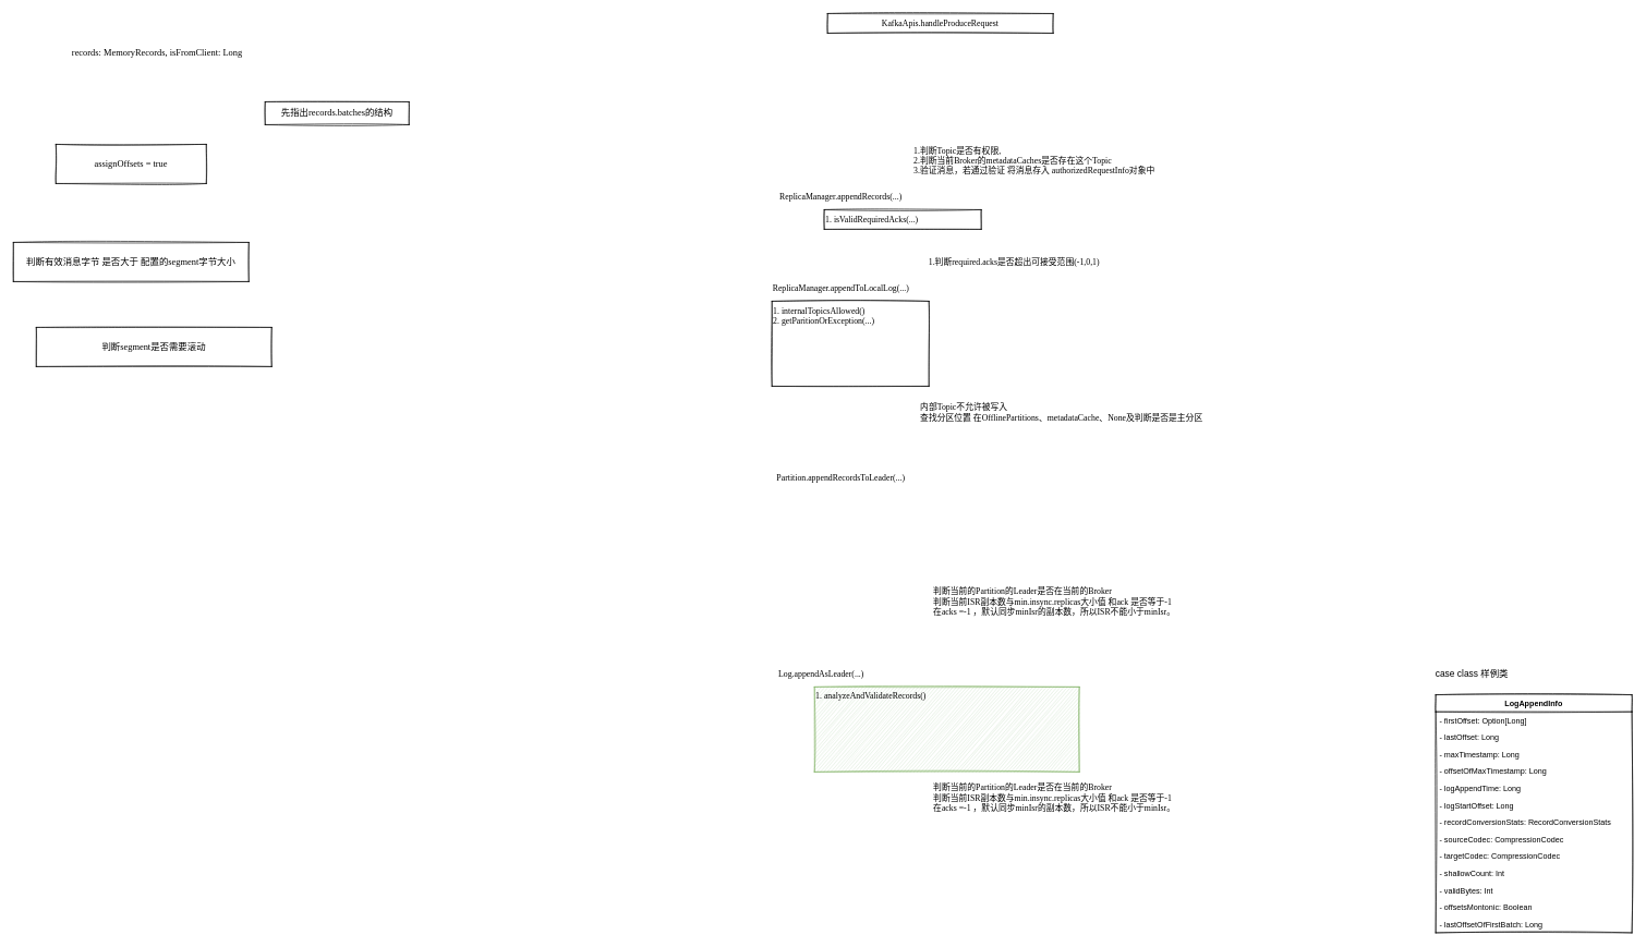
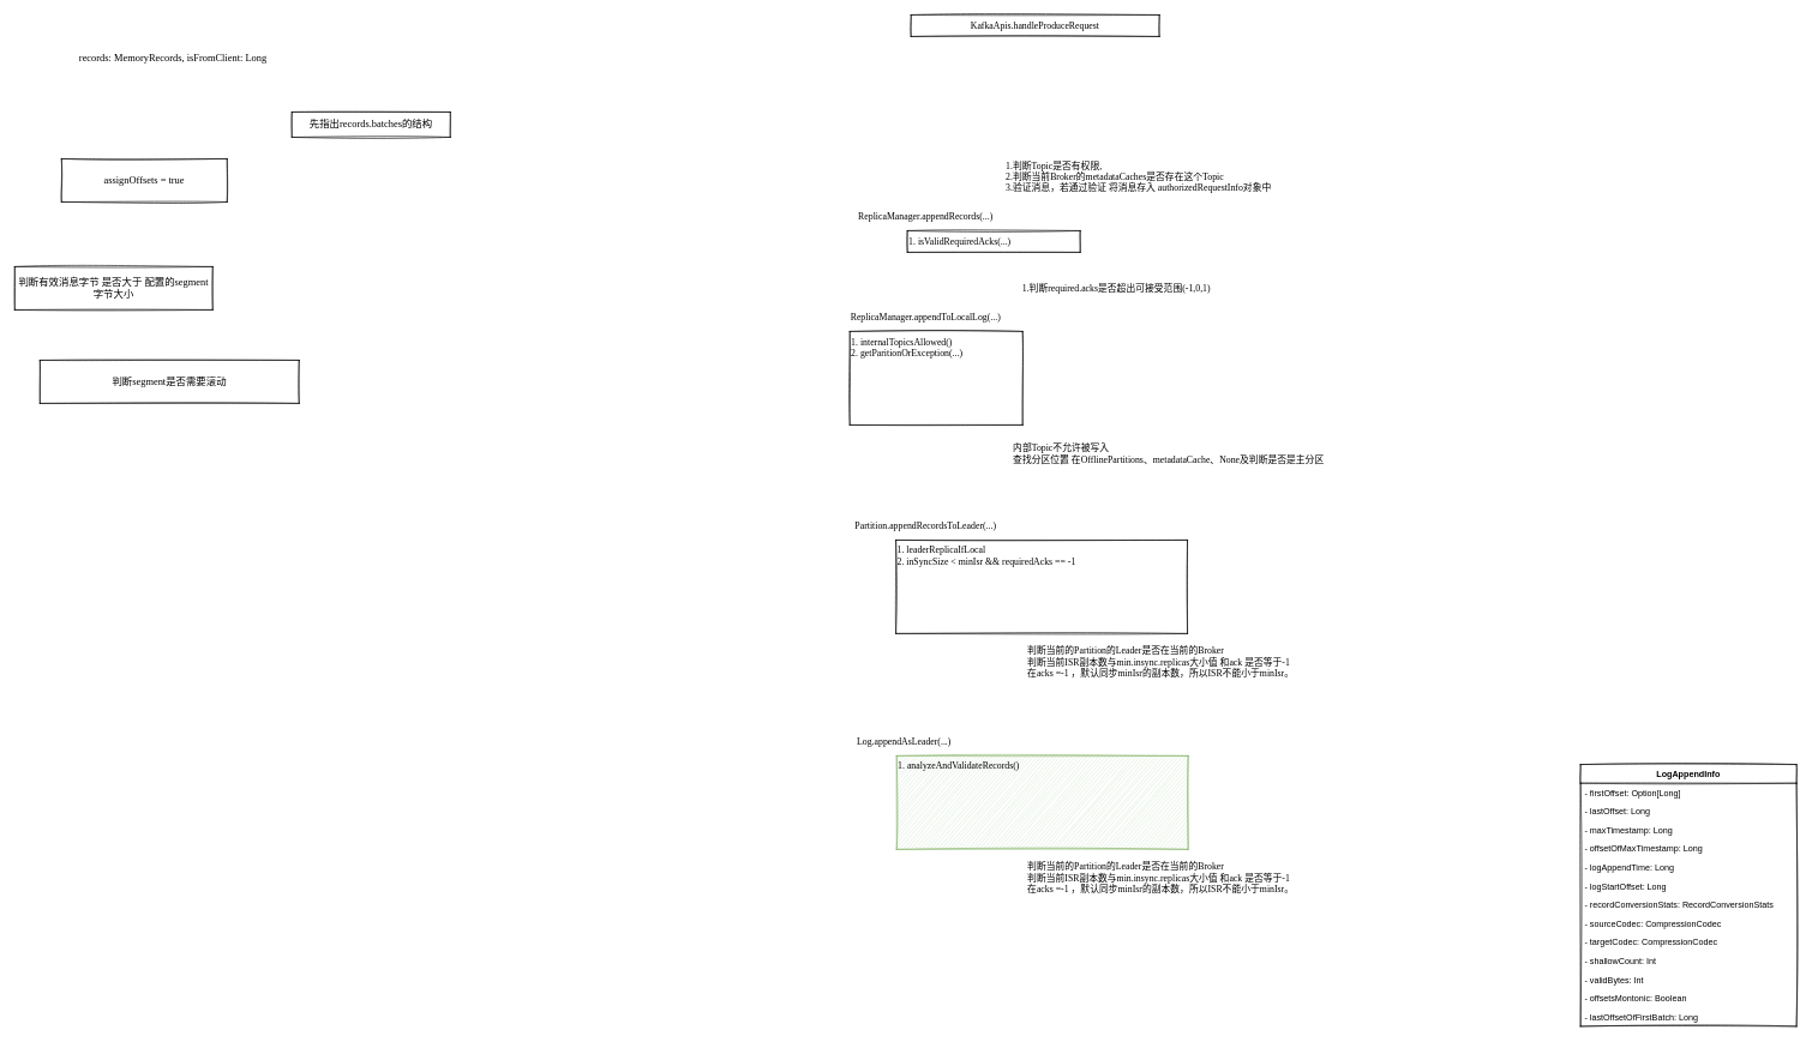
  <mxCell id="0" />
  <mxCell id="1" parent="0" />
  <mxCell id="2" value="KafkaApis.handleProduceRequest" style="rounded=0;whiteSpace=wrap;html=1;fillColor=none;sketch=1;fontFamily=Comic Sans MS;fontSize=13;" parent="1" vertex="1"><mxGeometry x="1265" y="20" width="345" height="30" as="geometry" /></mxCell>
  <mxCell id="3" value="1.判断Topic是否有权限,&lt;br style=&quot;font-size: 13px&quot;&gt;2.判断当前Broker的metadataCaches是否存在这个Topic&lt;br style=&quot;font-size: 13px&quot;&gt;3.验证消息，若通过验证 将消息存入 authorizedRequestInfo对象中" style="text;html=1;align=left;verticalAlign=top;resizable=0;points=[];autosize=1;sketch=1;fontFamily=Comic Sans MS;fontSize=13;" parent="1" vertex="1"><mxGeometry x="1395" y="215" width="410" height="50" as="geometry" /></mxCell>
  <mxCell id="4" value="1. isValidRequiredAcks(...)" style="rounded=0;whiteSpace=wrap;html=1;sketch=1;fillColor=none;align=left;fontFamily=Comic Sans MS;fontSize=13;verticalAlign=top;" parent="1" vertex="1"><mxGeometry x="1260" y="320" width="240" height="30" as="geometry" /></mxCell>
  <mxCell id="5" value="ReplicaManager.appendRecords(...)" style="text;html=1;align=center;verticalAlign=middle;resizable=0;points=[];autosize=1;fontFamily=Comic Sans MS;fontSize=13;" parent="1" vertex="1"><mxGeometry x="1175" y="290" width="220" height="20" as="geometry" /></mxCell>
  <mxCell id="6" value="1.判断required.acks是否超出可接受范围(-1,0,1)" style="text;html=1;align=center;verticalAlign=middle;resizable=0;points=[];autosize=1;fontSize=13;fontFamily=Comic Sans MS;" parent="1" vertex="1"><mxGeometry x="1405" y="390" width="290" height="20" as="geometry" /></mxCell>
  <mxCell id="7" value="1. internalTopicsAllowed()&lt;br&gt;2. getParitionOrException(...)" style="rounded=0;whiteSpace=wrap;html=1;sketch=1;fillColor=none;align=left;fontFamily=Comic Sans MS;fontSize=13;verticalAlign=top;" parent="1" vertex="1"><mxGeometry x="1180" y="460" width="240" height="130" as="geometry" /></mxCell>
  <mxCell id="8" value="ReplicaManager.appendToLocalLog(...)" style="text;html=1;align=center;verticalAlign=middle;resizable=0;points=[];autosize=1;fontFamily=Comic Sans MS;fontSize=13;" parent="1" vertex="1"><mxGeometry x="1165" y="430" width="240" height="20" as="geometry" /></mxCell>
  <mxCell id="9" value="内部Topic不允许被写入&lt;br&gt;查找分区位置 在OfflinePartitions、metadataCache、None及判断是否是主分区" style="text;html=1;align=left;verticalAlign=middle;resizable=0;points=[];autosize=1;fontSize=13;fontFamily=Comic Sans MS;" parent="1" vertex="1"><mxGeometry x="1405" y="610" width="480" height="40" as="geometry" /></mxCell>
+ <mxCell id="10" value="1. leaderReplicaIfLocal&lt;br&gt;2. inSyncSize &amp;lt; minIsr &amp;amp;&amp;amp; requiredAcks == -1&amp;nbsp;" style="rounded=0;whiteSpace=wrap;html=1;sketch=1;fillColor=none;align=left;fontFamily=Comic Sans MS;fontSize=13;verticalAlign=top;" parent="1" vertex="1"><mxGeometry x="1244" y="750" width="405" height="130" as="geometry" /></mxCell>
  <mxCell id="11" value="Partition.appendRecordsToLeader(...)" style="text;html=1;align=center;verticalAlign=middle;resizable=0;points=[];autosize=1;fontFamily=Comic Sans MS;fontSize=13;" parent="1" vertex="1"><mxGeometry x="1165" y="720" width="240" height="20" as="geometry" /></mxCell>
  <mxCell id="12" value="判断当前的Partition的Leader是否在当前的Broker&lt;br&gt;判断当前ISR副本数与min.insync.replicas大小值 和ack 是否等于-1&lt;br&gt;在acks =-1 ，默认同步minIsr的副本数，所以ISR不能小于minIsr。" style="text;html=1;align=left;verticalAlign=middle;resizable=0;points=[];autosize=1;fontSize=13;fontFamily=Comic Sans MS;" parent="1" vertex="1"><mxGeometry x="1425" y="895" width="410" height="50" as="geometry" /></mxCell>
  <mxCell id="13" value="1. analyzeAndValidateRecords()" style="rounded=0;whiteSpace=wrap;html=1;sketch=1;fillColor=#d5e8d4;align=left;fontFamily=Comic Sans MS;fontSize=13;verticalAlign=top;strokeColor=#82b366;" parent="1" vertex="1"><mxGeometry x="1245" y="1050" width="405" height="130" as="geometry" /></mxCell>
  <mxCell id="14" value="判断当前的Partition的Leader是否在当前的Broker&lt;br&gt;判断当前ISR副本数与min.insync.replicas大小值 和ack 是否等于-1&lt;br&gt;在acks =-1 ，默认同步minIsr的副本数，所以ISR不能小于minIsr。" style="text;html=1;align=left;verticalAlign=middle;resizable=0;points=[];autosize=1;fontSize=13;fontFamily=Comic Sans MS;" parent="1" vertex="1"><mxGeometry x="1425" y="1195" width="410" height="50" as="geometry" /></mxCell>
  <mxCell id="15" value="Log.appendAsLeader(...)" style="text;html=1;align=center;verticalAlign=middle;resizable=0;points=[];autosize=1;fontSize=13;fontFamily=Comic Sans MS;" parent="1" vertex="1"><mxGeometry x="1175" y="1020" width="160" height="20" as="geometry" /></mxCell>
  <mxCell id="16" value="LogAppendInfo" style="swimlane;fontStyle=1;align=center;verticalAlign=top;childLayout=stackLayout;horizontal=1;startSize=26;horizontalStack=0;resizeParent=1;resizeParentMax=0;resizeLast=0;collapsible=1;marginBottom=0;sketch=1;" parent="1" vertex="1"><mxGeometry x="2195" y="1062" width="300" height="364" as="geometry" /></mxCell>
  <mxCell id="17" value="- firstOffset: Option[Long] " style="text;strokeColor=none;fillColor=none;align=left;verticalAlign=top;spacingLeft=4;spacingRight=4;overflow=hidden;rotatable=0;points=[[0,0.5],[1,0.5]];portConstraint=eastwest;sketch=1;" parent="16" vertex="1"><mxGeometry y="26" width="300" height="26" as="geometry" /></mxCell>
  <mxCell id="18" value="- lastOffset: Long" style="text;strokeColor=none;fillColor=none;align=left;verticalAlign=top;spacingLeft=4;spacingRight=4;overflow=hidden;rotatable=0;points=[[0,0.5],[1,0.5]];portConstraint=eastwest;sketch=1;" parent="16" vertex="1"><mxGeometry y="52" width="300" height="26" as="geometry" /></mxCell>
  <mxCell id="19" value="- maxTimestamp: Long&#10;" style="text;strokeColor=none;fillColor=none;align=left;verticalAlign=top;spacingLeft=4;spacingRight=4;overflow=hidden;rotatable=0;points=[[0,0.5],[1,0.5]];portConstraint=eastwest;sketch=1;" parent="16" vertex="1"><mxGeometry y="78" width="300" height="26" as="geometry" /></mxCell>
  <mxCell id="20" value="- offsetOfMaxTimestamp: Long" style="text;strokeColor=none;fillColor=none;align=left;verticalAlign=top;spacingLeft=4;spacingRight=4;overflow=hidden;rotatable=0;points=[[0,0.5],[1,0.5]];portConstraint=eastwest;sketch=1;" parent="16" vertex="1"><mxGeometry y="104" width="300" height="26" as="geometry" /></mxCell>
  <mxCell id="21" value="- logAppendTime: Long" style="text;strokeColor=none;fillColor=none;align=left;verticalAlign=top;spacingLeft=4;spacingRight=4;overflow=hidden;rotatable=0;points=[[0,0.5],[1,0.5]];portConstraint=eastwest;sketch=1;" parent="16" vertex="1"><mxGeometry y="130" width="300" height="26" as="geometry" /></mxCell>
  <mxCell id="22" value="- logStartOffset: Long" style="text;strokeColor=none;fillColor=none;align=left;verticalAlign=top;spacingLeft=4;spacingRight=4;overflow=hidden;rotatable=0;points=[[0,0.5],[1,0.5]];portConstraint=eastwest;sketch=1;" parent="16" vertex="1"><mxGeometry y="156" width="300" height="26" as="geometry" /></mxCell>
  <mxCell id="23" value="- recordConversionStats: RecordConversionStats" style="text;strokeColor=none;fillColor=none;align=left;verticalAlign=top;spacingLeft=4;spacingRight=4;overflow=hidden;rotatable=0;points=[[0,0.5],[1,0.5]];portConstraint=eastwest;sketch=1;" parent="16" vertex="1"><mxGeometry y="182" width="300" height="26" as="geometry" /></mxCell>
  <mxCell id="24" value="- sourceCodec: CompressionCodec" style="text;strokeColor=none;fillColor=none;align=left;verticalAlign=top;spacingLeft=4;spacingRight=4;overflow=hidden;rotatable=0;points=[[0,0.5],[1,0.5]];portConstraint=eastwest;sketch=1;" parent="16" vertex="1"><mxGeometry y="208" width="300" height="26" as="geometry" /></mxCell>
  <mxCell id="25" value="- targetCodec: CompressionCodec" style="text;strokeColor=none;fillColor=none;align=left;verticalAlign=top;spacingLeft=4;spacingRight=4;overflow=hidden;rotatable=0;points=[[0,0.5],[1,0.5]];portConstraint=eastwest;sketch=1;" parent="16" vertex="1"><mxGeometry y="234" width="300" height="26" as="geometry" /></mxCell>
  <mxCell id="26" value="- shallowCount: Int" style="text;strokeColor=none;fillColor=none;align=left;verticalAlign=top;spacingLeft=4;spacingRight=4;overflow=hidden;rotatable=0;points=[[0,0.5],[1,0.5]];portConstraint=eastwest;sketch=1;" parent="16" vertex="1"><mxGeometry y="260" width="300" height="26" as="geometry" /></mxCell>
  <mxCell id="27" value="- validBytes: Int" style="text;strokeColor=none;fillColor=none;align=left;verticalAlign=top;spacingLeft=4;spacingRight=4;overflow=hidden;rotatable=0;points=[[0,0.5],[1,0.5]];portConstraint=eastwest;sketch=1;" parent="16" vertex="1"><mxGeometry y="286" width="300" height="26" as="geometry" /></mxCell>
  <mxCell id="28" value="- offsetsMontonic: Boolean" style="text;strokeColor=none;fillColor=none;align=left;verticalAlign=top;spacingLeft=4;spacingRight=4;overflow=hidden;rotatable=0;points=[[0,0.5],[1,0.5]];portConstraint=eastwest;sketch=1;" parent="16" vertex="1"><mxGeometry y="312" width="300" height="26" as="geometry" /></mxCell>
  <mxCell id="29" value="- lastOffsetOfFirstBatch: Long&#10;" style="text;strokeColor=none;fillColor=none;align=left;verticalAlign=top;spacingLeft=4;spacingRight=4;overflow=hidden;rotatable=0;points=[[0,0.5],[1,0.5]];portConstraint=eastwest;sketch=1;" parent="16" vertex="1"><mxGeometry y="338" width="300" height="26" as="geometry" /></mxCell>
- <mxCell id="30" value="case class 样例类" style="text;html=1;align=center;verticalAlign=middle;resizable=0;points=[];autosize=1;sketch=1;fontSize=14;" parent="1" vertex="1"><mxGeometry x="2185" y="1020" width="130" height="20" as="geometry" /></mxCell>
  <mxCell id="31" value="records: MemoryRecords, isFromClient: Long" style="text;html=1;strokeColor=none;fillColor=none;align=center;verticalAlign=middle;whiteSpace=wrap;rounded=0;sketch=1;fontFamily=Comic Sans MS;fontSize=14;" parent="1" vertex="1"><mxGeometry x="65" y="70" width="350" height="20" as="geometry" /></mxCell>
  <mxCell id="32" value="先指出records.batches的结构" style="whiteSpace=wrap;html=1;sketch=1;fillColor=none;fontFamily=Comic Sans MS;fontSize=14;" parent="1" vertex="1"><mxGeometry x="405" y="155" width="220" height="35" as="geometry" /></mxCell>
  <mxCell id="33" value="assignOffsets = true" style="rounded=0;whiteSpace=wrap;html=1;sketch=1;fillColor=none;fontFamily=Comic Sans MS;fontSize=14;" parent="1" vertex="1"><mxGeometry x="85" y="220" width="230" height="60" as="geometry" /></mxCell>
- <mxCell id="34" value="判断有效消息字节 是否大于 配置的segment字节大小" style="rounded=0;whiteSpace=wrap;html=1;sketch=1;fillColor=none;fontFamily=Comic Sans MS;fontSize=14;" vertex="1" parent="1"><mxGeometry x="20" y="370" width="360" height="60" as="geometry" /></mxCell>
+ <mxCell id="34" value="判断有效消息字节 是否大于 配置的segment字节大小" style="rounded=0;whiteSpace=wrap;html=1;sketch=1;fillColor=none;fontFamily=Comic Sans MS;fontSize=14;" vertex="1" parent="1"><mxGeometry x="20" y="370" width="275" height="60" as="geometry" /></mxCell>
  <mxCell id="35" value="判断segment是否需要滚动" style="rounded=0;whiteSpace=wrap;html=1;sketch=1;fillColor=none;fontFamily=Comic Sans MS;fontSize=14;" vertex="1" parent="1"><mxGeometry x="55" y="500" width="360" height="60" as="geometry" /></mxCell>
